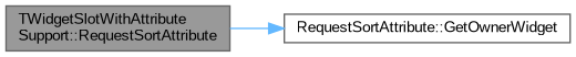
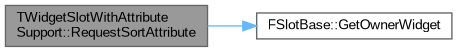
  digraph {
    rankdir=LR
    fontname="Liberation Sans"
    node [fontname="Liberation Sans" fontsize=10 shape=box style=filled]
    n1 [color=gray40 fillcolor=grey60 fontcolor=black height=0.2 label="TWidgetSlotWithAttribute\lSupport::RequestSortAttribute" width=0.4]
-   n2 [color=grey40 fillcolor=white height=0.2 label="RequestSortAttribute::GetOwnerWidget" width=0.4]
+   n2 [color=grey40 fillcolor=white height=0.2 label="FSlotBase::GetOwnerWidget" width=0.4]
    n1 -> n2 [color=steelblue1 fontname="Liberation Sans" fontsize=10 labelfontname=Helvetica labelfontsize=10 style=solid]
  }
